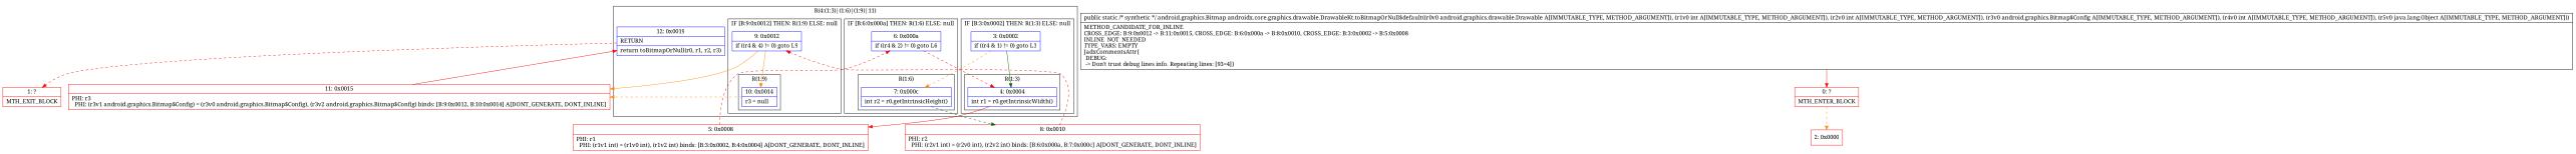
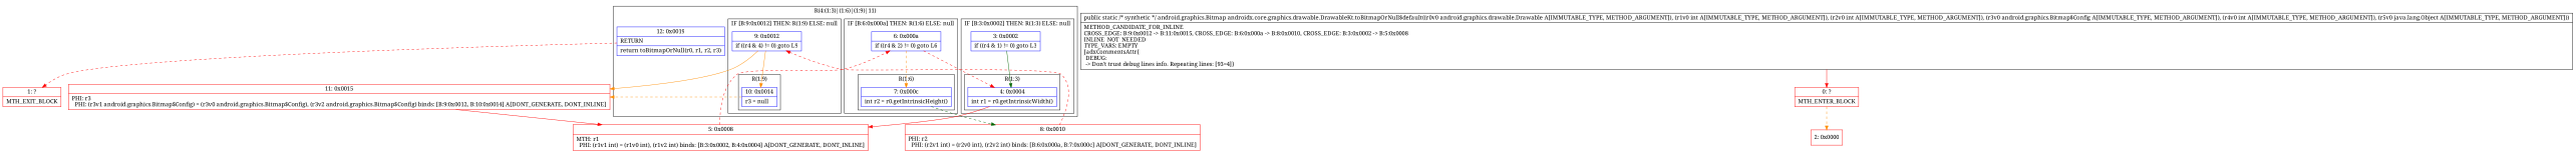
  digraph {
    fontname="Noto Serif"
    node [color=blue fontname="Noto Serif" shape=record]
    edge [color=red fontname="Noto Serif" style=dashed]
    n1 [label="{4\:\ 0x0004|int r1 = r0.getIntrinsicWidth()\l}"]
    n2 [label="{3\:\ 0x0002|if ((r4 & 1) != 0) goto L3\l}"]
    n3 [label="{7\:\ 0x000c|int r2 = r0.getIntrinsicHeight()\l}"]
    n4 [label="{6\:\ 0x000a|if ((r4 & 2) != 0) goto L6\l}"]
    n5 [label="{10\:\ 0x0014|r3 = null\l}"]
    n6 [label="{9\:\ 0x0012|if ((r4 & 4) != 0) goto L9\l}"]
    n7 [label="{12\:\ 0x0019|RETURN\l|return toBitmapOrNull(r0, r1, r2, r3)\l}"]
-   n8 [color=red label="{5\:\ 0x0008|PHI: r1 \l  PHI: (r1v1 int) = (r1v0 int), (r1v2 int) binds: [B:3:0x0002, B:4:0x0004] A[DONT_GENERATE, DONT_INLINE]\l}"]
+   n8 [color=red label="{5\:\ 0x0008|MTH: r1 \l  PHI: (r1v1 int) = (r1v0 int), (r1v2 int) binds: [B:3:0x0002, B:4:0x0004] A[DONT_GENERATE, DONT_INLINE]\l}"]
    n9 [color=red label="{8\:\ 0x0010|PHI: r2 \l  PHI: (r2v1 int) = (r2v0 int), (r2v2 int) binds: [B:6:0x000a, B:7:0x000c] A[DONT_GENERATE, DONT_INLINE]\l}"]
    n10 [color=red label="{11\:\ 0x0015|PHI: r3 \l  PHI: (r3v1 android.graphics.Bitmap$Config) = (r3v0 android.graphics.Bitmap$Config), (r3v2 android.graphics.Bitmap$Config) binds: [B:9:0x0012, B:10:0x0014] A[DONT_GENERATE, DONT_INLINE]\l}"]
    n11 [color=red label="{1\:\ ?|MTH_EXIT_BLOCK\l}"]
    n12 [color=red label="{0\:\ ?|MTH_ENTER_BLOCK\l}"]
    n13 [color=red label="{2\:\ 0x0000}"]
    n14 [label="{public static \/* synthetic *\/ android.graphics.Bitmap androidx.core.graphics.drawable.DrawableKt.toBitmapOrNull$default((r0v0 android.graphics.drawable.Drawable A[IMMUTABLE_TYPE, METHOD_ARGUMENT]), (r1v0 int A[IMMUTABLE_TYPE, METHOD_ARGUMENT]), (r2v0 int A[IMMUTABLE_TYPE, METHOD_ARGUMENT]), (r3v0 android.graphics.Bitmap$Config A[IMMUTABLE_TYPE, METHOD_ARGUMENT]), (r4v0 int A[IMMUTABLE_TYPE, METHOD_ARGUMENT]), (r5v0 java.lang.Object A[IMMUTABLE_TYPE, METHOD_ARGUMENT]))  | METHOD_CANDIDATE_FOR_INLINE\lCROSS_EDGE: B:9:0x0012 \-\> B:11:0x0015, CROSS_EDGE: B:6:0x000a \-\> B:8:0x0010, CROSS_EDGE: B:3:0x0002 \-\> B:5:0x0008\lINLINE_NOT_NEEDED\lTYPE_VARS: EMPTY\lJadxCommentsAttr\{\l DEBUG: \l \-\> Don't trust debug lines info. Repeating lines: [93=4]\}\l}" color=""]
    subgraph cluster_1 {
      label="R(4:(1:3)|(1:6)|(1:9)|11)"
      n7
      subgraph cluster_2 {
        label="IF [B:3:0x0002] THEN: R(1:3) ELSE: null"
        n2
        subgraph cluster_3 {
          label="R(1:3)"
          n1
        }
      }
      subgraph cluster_4 {
        label="IF [B:6:0x000a] THEN: R(1:6) ELSE: null"
        n4
        subgraph cluster_5 {
          label="R(1:6)"
          n3
        }
      }
      subgraph cluster_6 {
        label="IF [B:9:0x0012] THEN: R(1:9) ELSE: null"
        n6
        subgraph cluster_7 {
          label="R(1:9)"
          n5
        }
      }
    }
    n1 -> n8 [style=solid]
    n2 -> n1 [color=darkgreen style=solid]
    n3 -> n9 [color=darkgreen]
    n4 -> n1
-   n2 -> n3 [color=darkorange]
+   n4 -> n3 [color=darkorange]
    n5 -> n10 [color=darkorange]
    n6 -> n5 [color=darkorange style=solid]
    n6 -> n10 [color=darkorange style=solid]
    n7 -> n11
    n8 -> n4
    n9 -> n6
-   n10 -> n7 [style=solid]
+   n10 -> n8 [style=solid]
    n12 -> n13 [color=darkorange]
    n14 -> n12 [style=solid]
  }
